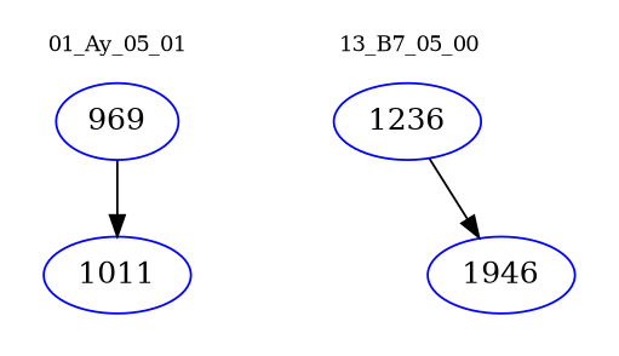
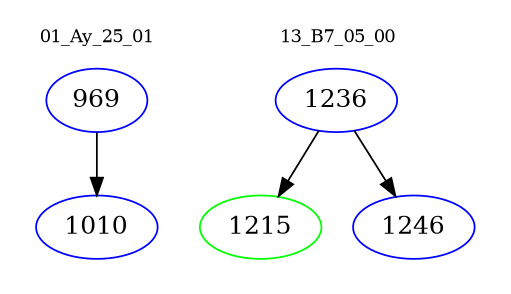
  digraph {
    node [color=blue]
    edge [color=black]
    n1 [label=969]
-   n2 [label=1011]
+   n2 [label=1010]
    n3 [label=1236]
-   n5 [label=1946]
+   n4 [color=green label=1215]
+   n5 [label=1246]
    subgraph cluster_1 {
      color=white
      fontsize=10
-     label="01_Ay_05_01"
+     label="01_Ay_25_01"
      n1
      n2
    }
    subgraph cluster_2 {
      color=white
      fontsize=10
      label="13_B7_05_00"
      n3
+     n4
      n5
    }
    n1 -> n2
+   n3 -> n4
    n3 -> n5
  }
